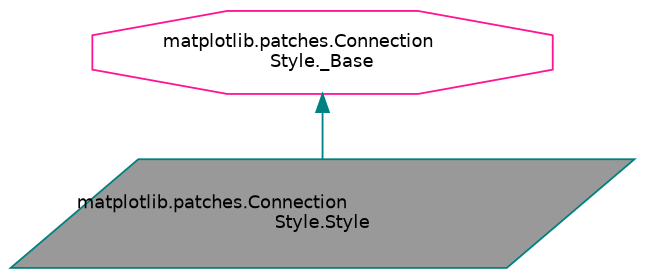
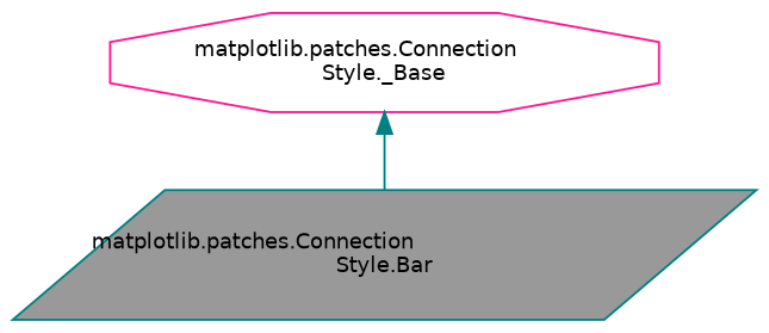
  digraph {
    node [fontname=Helvetica fontsize=10 style=filled]
-   n1 [color=teal fillcolor=grey60 fontcolor=black height=0.2 label="matplotlib.patches.Connection\lStyle.Style" shape=parallelogram width=0.4]
+   n1 [color=teal fillcolor=grey60 fontcolor=black height=0.2 label="matplotlib.patches.Connection\lStyle.Bar" shape=parallelogram width=0.4]
    n2 [color=deeppink fillcolor=white height=0.2 label="matplotlib.patches.Connection\lStyle._Base" shape=octagon width=0.4]
    n2 -> n1 [color=teal dir=back fontname=Helvetica fontsize=10 labelfontname=Helvetica labelfontsize=10 style=solid]
  }
